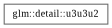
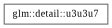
  digraph {
    rankdir=LR
    fontname="Liberation Serif"
-   n1 [color=grey40 fillcolor=white fontname="Liberation Serif" fontsize=10 height=0.2 label="glm::detail::u3u3u2" shape=box style=filled width=0.4]
+   n1 [color=grey40 fillcolor=white fontname="Liberation Serif" fontsize=10 height=0.2 label="glm::detail::u3u3u7" shape=box style=filled width=0.4]
  }
